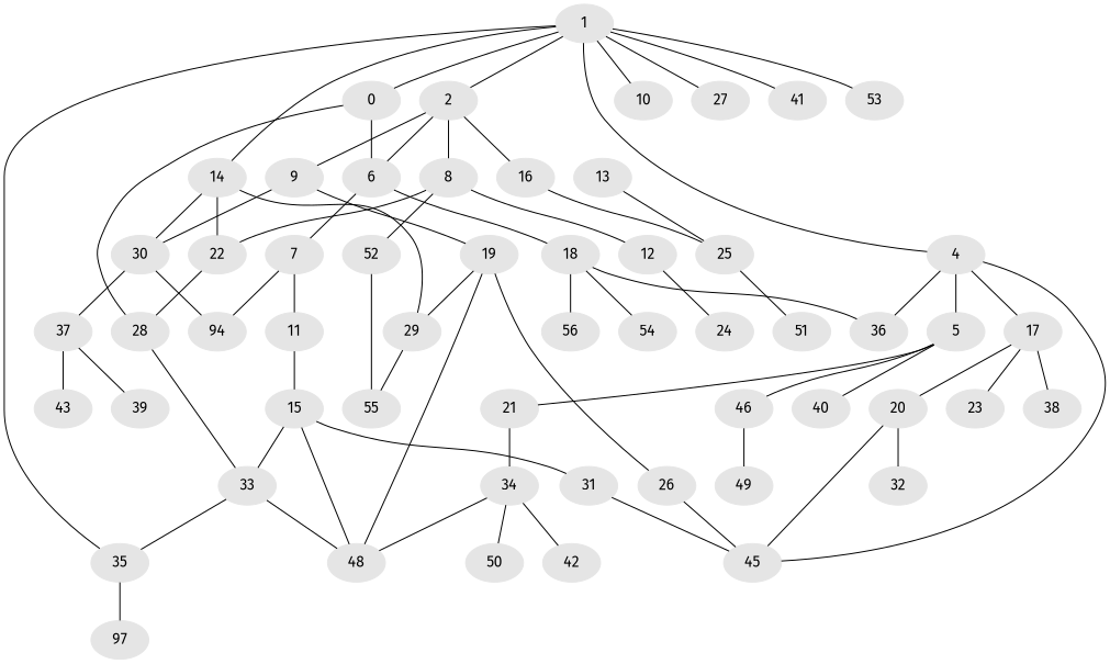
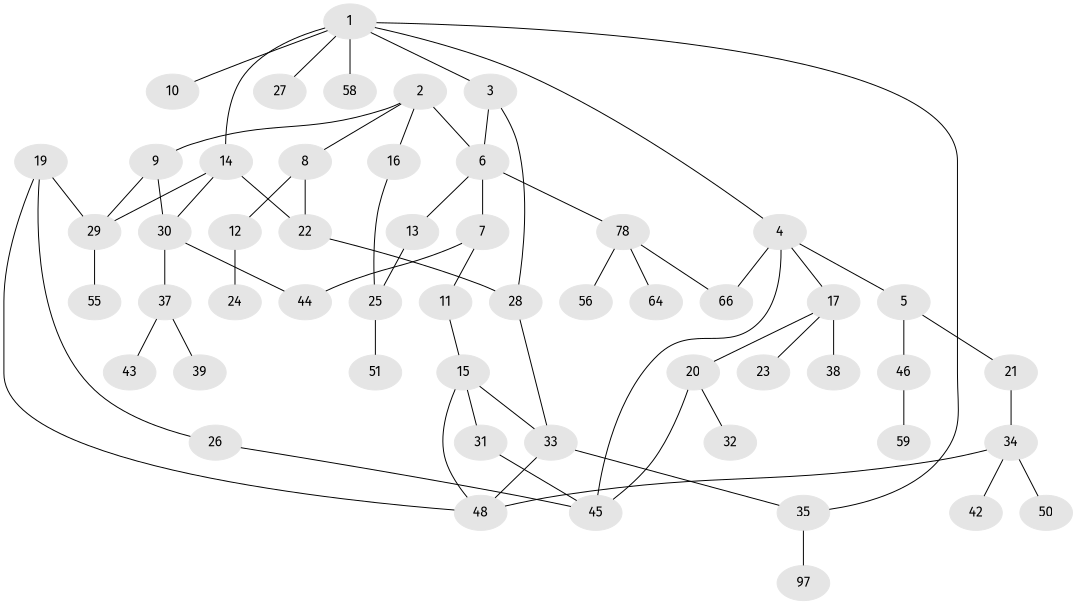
  graph {
    fontname="Fira Sans"
    node [color=gray90 fontname="Fira Sans" style=filled]
    edge [fontname="Fira Sans"]
    1
    2
-   3 [label=0]
+   3
    4
    10
    14
    27
    35
-   41
-   53
+   53 [label=58]
    6
    8
    9
    16
    28
    5
    17
-   36
+   36 [label=66]
    45
    22
    30
    29
    n23 [label=97]
    7
    13
-   18
+   18 [label=78]
    12
-   52
    19
    25
    33
    21
-   40
    46
    20
    23
    38
    34
-   49
+   49 [label=59]
    11
-   44 [label=94]
-   54
+   44
+   54 [label=64]
    56
    15
    24
    55
    48
    26
    37
    31
    51
    32
    42
    50
    39
    43
-   1 -- 2
    1 -- 3
    1 -- 4
    1 -- 10
    1 -- 14
    1 -- 27
    1 -- 35
-   1 -- 41
    1 -- 53
    2 -- 6
    2 -- 8
    2 -- 9
    2 -- 16
    3 -- 6
    3 -- 28
    4 -- 5
    4 -- 17
    4 -- 36
    4 -- 45
    14 -- 22
    14 -- 30
    14 -- 29
    35 -- n23
    6 -- 7
+   6 -- 13
    6 -- 18
    8 -- 22
    8 -- 12
-   8 -- 52
    9 -- 30
-   9 -- 19
+   9 -- 29
    16 -- 25
    28 -- 33
    5 -- 21
-   5 -- 40
    5 -- 46
    17 -- 20
    17 -- 23
    17 -- 38
    22 -- 28
    30 -- 44
    30 -- 37
    29 -- 55
    7 -- 11
    7 -- 44
    13 -- 25
    18 -- 36
    18 -- 54
    18 -- 56
    12 -- 24
-   52 -- 55
    19 -- 29
    19 -- 48
    19 -- 26
    25 -- 51
    33 -- 35
    33 -- 48
    21 -- 34
    46 -- 49
    20 -- 45
    20 -- 32
    34 -- 48
    34 -- 42
    34 -- 50
    11 -- 15
    15 -- 33
    15 -- 48
    15 -- 31
    26 -- 45
    37 -- 39
    37 -- 43
    31 -- 45
  }
